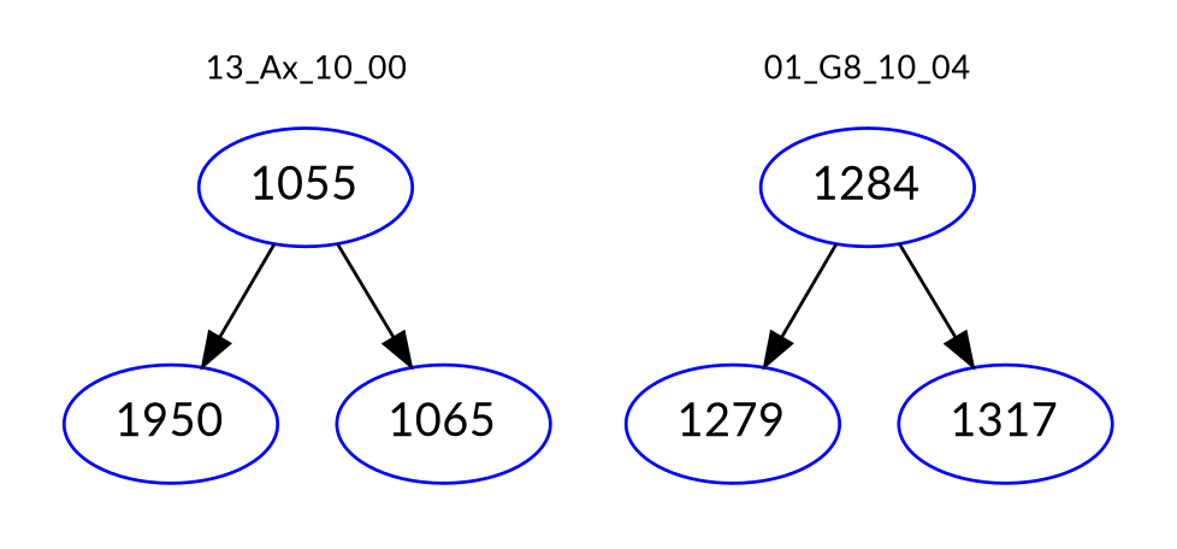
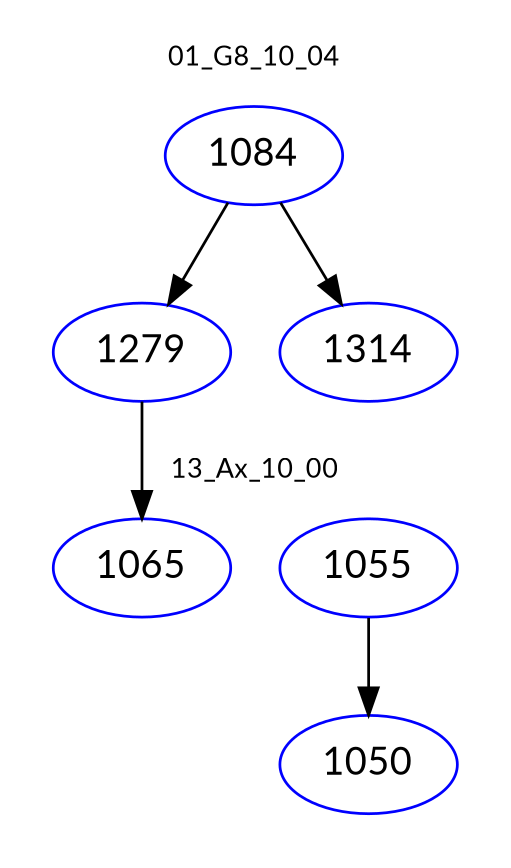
  digraph {
    fontname=Lato
    node [color=blue fontname=Lato]
    edge [color=black fontname=Lato]
    n1 [label=1055]
-   n2 [label=1950]
+   n2 [label=1050]
    n3 [label=1065]
-   n4 [label=1284]
+   n4 [label=1084]
    n5 [label=1279]
-   n6 [label=1317]
+   n6 [label=1314]
    subgraph cluster_1 {
      color=white
      fontsize=10
      label="13_Ax_10_00"
      n1
      n2
      n3
    }
    subgraph cluster_2 {
      color=white
      fontsize=10
      label="01_G8_10_04"
      n4
      n5
      n6
    }
    n1 -> n2
-   n1 -> n3
+   n5 -> n3
    n4 -> n5
    n4 -> n6
  }
